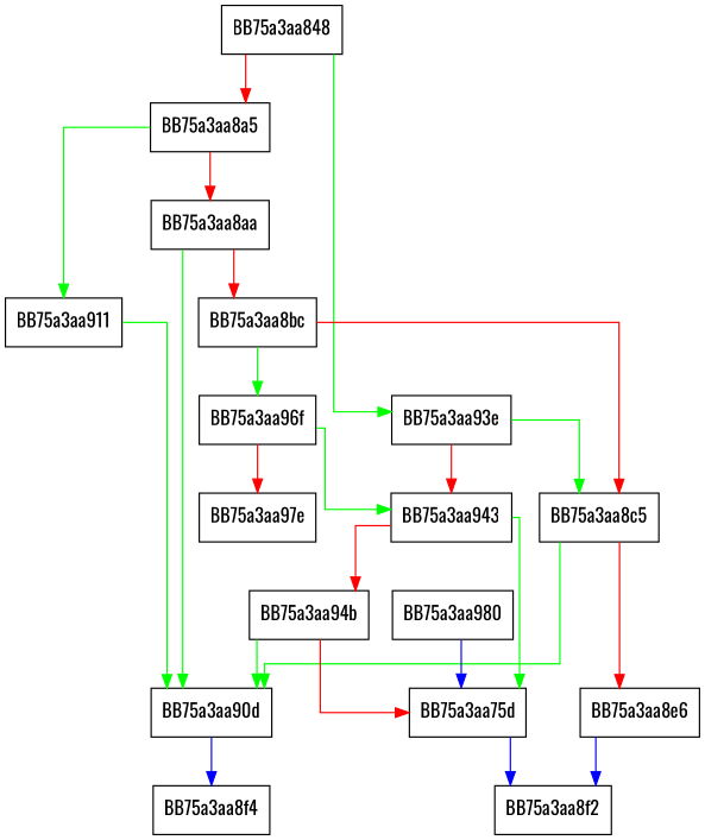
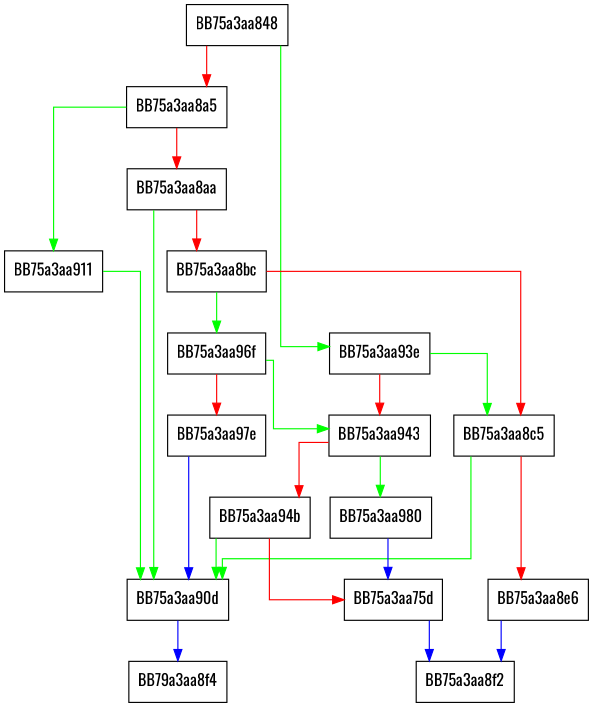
  digraph {
    fontname=Oswald
    splines=ortho
    node [fontname=Oswald shape=box]
    edge [color=green fontname=Oswald]
    BB75a3aa848
    BB75a3aa93e
    BB75a3aa8a5
    BB75a3aa8c5
    BB75a3aa943
    BB75a3aa911
    BB75a3aa8aa
    BB75a3aa90d
    BB75a3aa8e6
    BB75a3aa980
    BB75a3aa94b
    BB75a3aa8bc
-   BB75a3aa8f4
+   BB75a3aa8f4 [label=BB79a3aa8f4]
    BB75a3aa96f
    BB75a3aa97e
    BB75a3aa8f2
    n17 [label=BB75a3aa75d]
    BB75a3aa848 -> BB75a3aa93e
    BB75a3aa848 -> BB75a3aa8a5 [color=red]
    BB75a3aa93e -> BB75a3aa8c5
    BB75a3aa93e -> BB75a3aa943 [color=red]
    BB75a3aa8a5 -> BB75a3aa911
    BB75a3aa8a5 -> BB75a3aa8aa [color=red]
    BB75a3aa8c5 -> BB75a3aa90d
    BB75a3aa8c5 -> BB75a3aa8e6 [color=red]
-   BB75a3aa943 -> n17
+   BB75a3aa943 -> BB75a3aa980
    BB75a3aa943 -> BB75a3aa94b [color=red]
    BB75a3aa911 -> BB75a3aa90d
    BB75a3aa8aa -> BB75a3aa90d
    BB75a3aa8aa -> BB75a3aa8bc [color=red]
    BB75a3aa90d -> BB75a3aa8f4 [color=blue]
    BB75a3aa8e6 -> BB75a3aa8f2 [color=blue]
    BB75a3aa980 -> n17 [color=blue]
    BB75a3aa94b -> BB75a3aa90d
    BB75a3aa94b -> n17 [color=red]
    BB75a3aa8bc -> BB75a3aa8c5 [color=red]
    BB75a3aa8bc -> BB75a3aa96f
    BB75a3aa96f -> BB75a3aa943
    BB75a3aa96f -> BB75a3aa97e [color=red]
+   BB75a3aa97e -> BB75a3aa90d [color=blue]
    n17 -> BB75a3aa8f2 [color=blue]
  }
